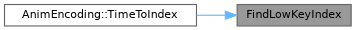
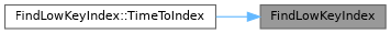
  digraph {
    rankdir=RL
    node [fontname=Helvetica fontsize=10 shape=box style=filled]
    n1 [color=gray40 fillcolor=grey60 fontcolor=black height=0.2 label=FindLowKeyIndex width=0.4]
-   n2 [color=grey40 fillcolor=white height=0.2 label="AnimEncoding::TimeToIndex" width=0.4]
+   n2 [color=grey40 fillcolor=white height=0.2 label="FindLowKeyIndex::TimeToIndex" width=0.4]
    n1 -> n2 [color=steelblue1 dir=back fontname=Helvetica fontsize=10 labelfontname=Helvetica labelfontsize=10 style=solid]
  }
